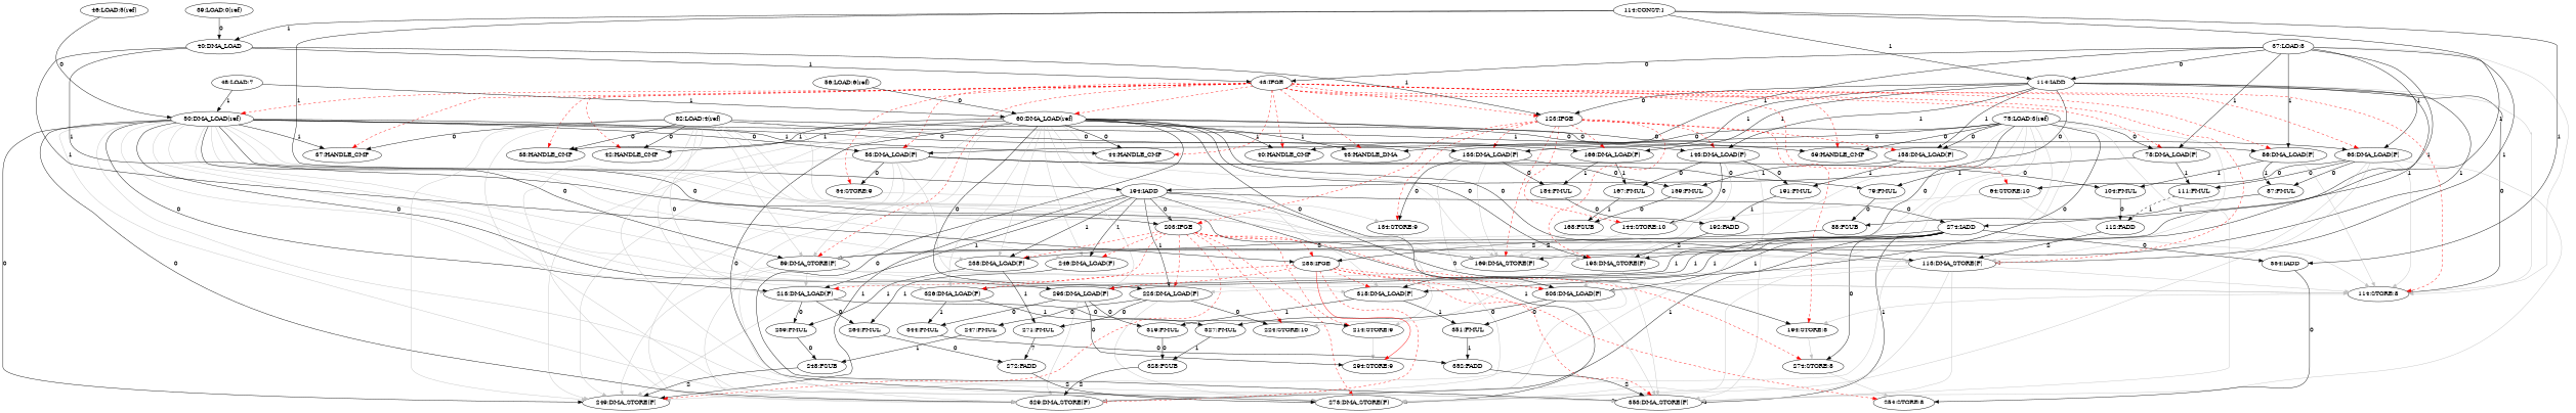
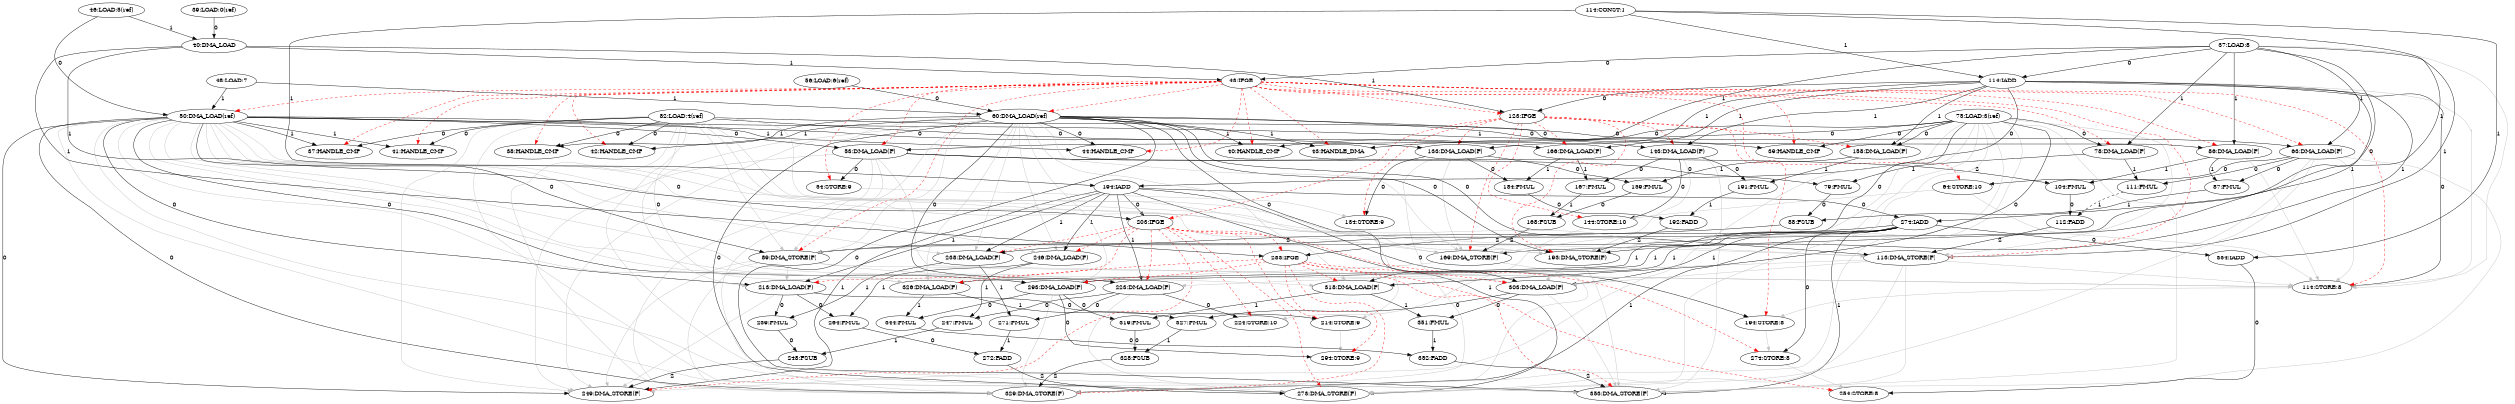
  digraph {
    "114:IADD"
    "114:STORE:8"
    "123:IFGE"
    "194:IADD"
    "193:DMA_STORE(F)"
    "143:DMA_LOAD(F)"
    "133:DMA_LOAD(F)"
    "169:DMA_STORE(F)"
    "158:DMA_LOAD(F)"
    "166:DMA_LOAD(F)"
    "194:STORE:8"
    "203:IFGE"
    "134:STORE:9"
    "144:STORE:10"
    "249:DMA_STORE(F)"
    "273:DMA_STORE(F)"
    "213:DMA_LOAD(F)"
    "223:DMA_LOAD(F)"
    "238:DMA_LOAD(F)"
    "246:DMA_LOAD(F)"
    "274:IADD"
    "353:DMA_STORE(F)"
    "303:DMA_LOAD(F)"
    "167:FMUL"
    "191:FMUL"
    "329:DMA_STORE(F)"
    "159:FMUL"
    "184:FMUL"
    "293:DMA_LOAD(F)"
    "274:STORE:8"
    "37:LOAD:8"
    "43:IFGE"
    "53:DMA_LOAD(F)"
    "63:DMA_LOAD(F)"
    "78:DMA_LOAD(F)"
    "86:DMA_LOAD(F)"
    "89:DMA_STORE(F)"
    "113:DMA_STORE(F)"
    "50:DMA_LOAD(ref)"
    "60:DMA_LOAD(ref)"
    "54:STORE:9"
    "64:STORE:10"
    "37:HANDLE_CMP"
    "38:HANDLE_CMP"
    "39:HANDLE_CMP"
    "40:HANDLE_CMP"
+   "41:HANDLE_CMP"
    "42:HANDLE_CMP"
    n49 [label="43:HANDLE_DMA"]
    "44:HANDLE_CMP"
    "79:FMUL"
    "104:FMUL"
    "87:FMUL"
    "111:FMUL"
    "318:DMA_LOAD(F)"
    "326:DMA_LOAD(F)"
    "88:FSUB"
    "112:FADD"
    "214:STORE:9"
    "239:FMUL"
    "264:FMUL"
    "294:STORE:9"
    "319:FMUL"
    "344:FMUL"
    "224:STORE:10"
    "247:FMUL"
    "271:FMUL"
    "327:FMUL"
    "351:FMUL"
    "40:DMA_LOAD"
    "283:IFGE"
    n72 [label="254:STORE:8"]
    "75:LOAD:3(ref)"
    "82:LOAD:4(ref)"
    "114:CONST:1"
    "354:IADD"
    "39:LOAD:0(ref)"
    "46:LOAD:5(ref)"
    "48:LOAD:7"
    "56:LOAD:6(ref)"
    "192:FADD"
    "168:FSUB"
    "248:FSUB"
    "272:FADD"
    "328:FSUB"
    "352:FADD"
    "114:IADD" -> "114:STORE:8" [label=0]
    "114:IADD" -> "114:STORE:8" [color=gray]
    "114:IADD" -> "123:IFGE" [label=0]
    "114:IADD" -> "194:IADD" [label=0]
    "114:IADD" -> "193:DMA_STORE(F)" [label=1]
    "114:IADD" -> "143:DMA_LOAD(F)" [label=1]
    "114:IADD" -> "133:DMA_LOAD(F)" [label=1]
    "114:IADD" -> "169:DMA_STORE(F)" [label=1]
    "114:IADD" -> "158:DMA_LOAD(F)" [label=1]
    "114:IADD" -> "166:DMA_LOAD(F)" [label=1]
    "114:STORE:8" -> "194:STORE:8" [color=gray]
    "123:IFGE" -> "193:DMA_STORE(F)" [color=red style=dashed]
    "123:IFGE" -> "143:DMA_LOAD(F)" [color=red style=dashed]
    "123:IFGE" -> "133:DMA_LOAD(F)" [color=red style=dashed]
    "123:IFGE" -> "169:DMA_STORE(F)" [color=red style=dashed]
    "123:IFGE" -> "158:DMA_LOAD(F)" [color=red style=dashed]
    "123:IFGE" -> "166:DMA_LOAD(F)" [color=red style=dashed]
    "123:IFGE" -> "194:STORE:8" [color=red style=dashed]
    "123:IFGE" -> "203:IFGE" [color=red style=dashed]
    "123:IFGE" -> "134:STORE:9" [color=red style=dashed]
    "123:IFGE" -> "144:STORE:10" [color=red style=dashed]
    "194:IADD" -> "194:STORE:8" [label=0]
    "194:IADD" -> "203:IFGE" [label=0]
    "194:IADD" -> "249:DMA_STORE(F)" [label=1]
    "194:IADD" -> "273:DMA_STORE(F)" [label=1]
    "194:IADD" -> "213:DMA_LOAD(F)" [label=1]
    "194:IADD" -> "223:DMA_LOAD(F)" [label=1]
    "194:IADD" -> "238:DMA_LOAD(F)" [label=1]
    "194:IADD" -> "246:DMA_LOAD(F)" [label=1]
    "194:IADD" -> "274:IADD" [label=0]
    "193:DMA_STORE(F)" -> "353:DMA_STORE(F)" [color=gray]
    "193:DMA_STORE(F)" -> "303:DMA_LOAD(F)" [color=gray]
    "143:DMA_LOAD(F)" -> "193:DMA_STORE(F)" [color=gray]
    "143:DMA_LOAD(F)" -> "144:STORE:10" [label=0]
    "143:DMA_LOAD(F)" -> "353:DMA_STORE(F)" [color=gray]
    "143:DMA_LOAD(F)" -> "167:FMUL" [label=0]
    "143:DMA_LOAD(F)" -> "191:FMUL" [label=0]
    "133:DMA_LOAD(F)" -> "169:DMA_STORE(F)" [color=gray]
    "133:DMA_LOAD(F)" -> "134:STORE:9" [label=0]
    "133:DMA_LOAD(F)" -> "329:DMA_STORE(F)" [color=gray]
    "133:DMA_LOAD(F)" -> "159:FMUL" [label=0]
    "133:DMA_LOAD(F)" -> "184:FMUL" [label=0]
    "169:DMA_STORE(F)" -> "329:DMA_STORE(F)" [color=gray]
    "169:DMA_STORE(F)" -> "293:DMA_LOAD(F)" [color=gray]
    "158:DMA_LOAD(F)" -> "191:FMUL" [label=1]
    "158:DMA_LOAD(F)" -> "159:FMUL" [label=1]
    "166:DMA_LOAD(F)" -> "167:FMUL" [label=1]
    "166:DMA_LOAD(F)" -> "184:FMUL" [label=1]
    "194:STORE:8" -> "274:STORE:8" [color=gray]
    "203:IFGE" -> "249:DMA_STORE(F)" [color=red style=dashed]
    "203:IFGE" -> "273:DMA_STORE(F)" [color=red style=dashed]
    "203:IFGE" -> "213:DMA_LOAD(F)" [color=red style=dashed]
    "203:IFGE" -> "223:DMA_LOAD(F)" [color=red style=dashed]
    "203:IFGE" -> "238:DMA_LOAD(F)" [color=red style=dashed]
    "203:IFGE" -> "246:DMA_LOAD(F)" [color=red style=dashed]
    "203:IFGE" -> "274:STORE:8" [color=red style=dashed]
    "203:IFGE" -> "214:STORE:9" [color=red style=dashed]
    "203:IFGE" -> "224:STORE:10" [color=red style=dashed]
    "203:IFGE" -> "283:IFGE" [color=red style=dashed]
    "134:STORE:9" -> "214:STORE:9" [color=gray]
    "144:STORE:10" -> "224:STORE:10" [color=gray]
    "213:DMA_LOAD(F)" -> "249:DMA_STORE(F)" [color=gray]
    "213:DMA_LOAD(F)" -> "214:STORE:9" [label=0]
    "213:DMA_LOAD(F)" -> "239:FMUL" [label=0]
    "213:DMA_LOAD(F)" -> "264:FMUL" [label=0]
    "223:DMA_LOAD(F)" -> "273:DMA_STORE(F)" [color=gray]
    "223:DMA_LOAD(F)" -> "224:STORE:10" [label=0]
    "223:DMA_LOAD(F)" -> "247:FMUL" [label=0]
    "223:DMA_LOAD(F)" -> "271:FMUL" [label=0]
    "238:DMA_LOAD(F)" -> "239:FMUL" [label=1]
    "238:DMA_LOAD(F)" -> "271:FMUL" [label=1]
    "246:DMA_LOAD(F)" -> "264:FMUL" [label=1]
+   "246:DMA_LOAD(F)" -> "247:FMUL" [label=1]
    "274:IADD" -> "353:DMA_STORE(F)" [label=1]
    "274:IADD" -> "303:DMA_LOAD(F)" [label=1]
    "274:IADD" -> "329:DMA_STORE(F)" [label=1]
    "274:IADD" -> "293:DMA_LOAD(F)" [label=1]
    "274:IADD" -> "274:STORE:8" [label=0]
    "274:IADD" -> "318:DMA_LOAD(F)" [label=1]
    "274:IADD" -> "326:DMA_LOAD(F)" [label=1]
    "274:IADD" -> "283:IFGE" [label=2]
    "274:IADD" -> "354:IADD" [label=0]
    "303:DMA_LOAD(F)" -> "353:DMA_STORE(F)" [color=gray]
    "303:DMA_LOAD(F)" -> "327:FMUL" [label=0]
    "303:DMA_LOAD(F)" -> "351:FMUL" [label=0]
    "167:FMUL" -> "168:FSUB" [label=1]
    "191:FMUL" -> "192:FADD" [label=1]
    "159:FMUL" -> "168:FSUB" [label=0]
    "184:FMUL" -> "192:FADD" [label=0]
    "293:DMA_LOAD(F)" -> "329:DMA_STORE(F)" [color=gray]
    "293:DMA_LOAD(F)" -> "294:STORE:9" [label=0]
    "293:DMA_LOAD(F)" -> "319:FMUL" [label=0]
    "293:DMA_LOAD(F)" -> "344:FMUL" [label=0]
    "274:STORE:8" -> n72 [color=gray]
    "37:LOAD:8" -> "114:IADD" [label=0]
    "37:LOAD:8" -> "114:STORE:8" [color=gray]
    "37:LOAD:8" -> "43:IFGE" [label=0]
    "37:LOAD:8" -> "53:DMA_LOAD(F)" [label=1]
    "37:LOAD:8" -> "63:DMA_LOAD(F)" [label=1]
    "37:LOAD:8" -> "78:DMA_LOAD(F)" [label=1]
    "37:LOAD:8" -> "86:DMA_LOAD(F)" [label=1]
-   "37:LOAD:8" -> "89:DMA_STORE(F)" [label=1]
+   "37:LOAD:8" -> "89:DMA_STORE(F)" [label=0]
    "37:LOAD:8" -> "113:DMA_STORE(F)" [label=1]
    "43:IFGE" -> "114:STORE:8" [color=red style=dashed]
    "43:IFGE" -> "123:IFGE" [color=red style=dashed]
    "43:IFGE" -> "53:DMA_LOAD(F)" [color=red style=dashed]
    "43:IFGE" -> "63:DMA_LOAD(F)" [color=red style=dashed]
    "43:IFGE" -> "78:DMA_LOAD(F)" [color=red style=dashed]
    "43:IFGE" -> "86:DMA_LOAD(F)" [color=red style=dashed]
    "43:IFGE" -> "89:DMA_STORE(F)" [color=red style=dashed]
    "43:IFGE" -> "113:DMA_STORE(F)" [color=red style=dashed]
    "43:IFGE" -> "50:DMA_LOAD(ref)" [color=red style=dashed]
    "43:IFGE" -> "60:DMA_LOAD(ref)" [color=red style=dashed]
    "43:IFGE" -> "54:STORE:9" [color=red style=dashed]
    "43:IFGE" -> "64:STORE:10" [color=red style=dashed]
    "43:IFGE" -> "37:HANDLE_CMP" [color=red style=dashed]
    "43:IFGE" -> "38:HANDLE_CMP" [color=red style=dashed]
    "43:IFGE" -> "39:HANDLE_CMP" [color=red style=dashed]
    "43:IFGE" -> "40:HANDLE_CMP" [color=red style=dashed]
+   "43:IFGE" -> "41:HANDLE_CMP" [color=red style=dashed]
    "43:IFGE" -> "42:HANDLE_CMP" [color=red style=dashed]
    "43:IFGE" -> n49 [color=red style=dashed]
    "43:IFGE" -> "44:HANDLE_CMP" [color=red style=dashed]
    "53:DMA_LOAD(F)" -> "114:STORE:8" [color=gray]
    "53:DMA_LOAD(F)" -> "249:DMA_STORE(F)" [color=gray]
    "53:DMA_LOAD(F)" -> "329:DMA_STORE(F)" [color=gray]
    "53:DMA_LOAD(F)" -> "89:DMA_STORE(F)" [color=gray]
    "53:DMA_LOAD(F)" -> "54:STORE:9" [label=0]
    "53:DMA_LOAD(F)" -> "79:FMUL" [label=0]
-   "53:DMA_LOAD(F)" -> "104:FMUL" [label=0]
+   "53:DMA_LOAD(F)" -> "104:FMUL" [label=2]
    "63:DMA_LOAD(F)" -> "114:STORE:8" [color=gray]
    "63:DMA_LOAD(F)" -> "273:DMA_STORE(F)" [color=gray]
    "63:DMA_LOAD(F)" -> "353:DMA_STORE(F)" [color=gray]
    "63:DMA_LOAD(F)" -> "113:DMA_STORE(F)" [color=gray]
    "63:DMA_LOAD(F)" -> "64:STORE:10" [label=0]
    "63:DMA_LOAD(F)" -> "87:FMUL" [label=0]
    "63:DMA_LOAD(F)" -> "111:FMUL" [label=0]
    "78:DMA_LOAD(F)" -> "79:FMUL" [label=1]
    "78:DMA_LOAD(F)" -> "111:FMUL" [label=1]
    "86:DMA_LOAD(F)" -> "114:STORE:8" [color=gray]
    "86:DMA_LOAD(F)" -> "104:FMUL" [label=1]
    "86:DMA_LOAD(F)" -> "87:FMUL" [label=1]
    "89:DMA_STORE(F)" -> "114:STORE:8" [color=gray]
    "89:DMA_STORE(F)" -> "249:DMA_STORE(F)" [color=gray]
    "89:DMA_STORE(F)" -> "213:DMA_LOAD(F)" [color=gray]
    "89:DMA_STORE(F)" -> "329:DMA_STORE(F)" [color=gray]
    "89:DMA_STORE(F)" -> "293:DMA_LOAD(F)" [color=gray]
    "113:DMA_STORE(F)" -> "114:STORE:8" [color=gray]
    "113:DMA_STORE(F)" -> "273:DMA_STORE(F)" [color=gray]
    "113:DMA_STORE(F)" -> "223:DMA_LOAD(F)" [color=gray]
    "113:DMA_STORE(F)" -> "353:DMA_STORE(F)" [color=gray]
    "113:DMA_STORE(F)" -> "303:DMA_LOAD(F)" [color=gray]
    "50:DMA_LOAD(ref)" -> "193:DMA_STORE(F)" [color=gray]
    "50:DMA_LOAD(ref)" -> "133:DMA_LOAD(F)" [label=0]
-   "50:DMA_LOAD(ref)" -> "169:DMA_STORE(F)" [label=0]
+   "50:DMA_LOAD(ref)" -> "169:DMA_STORE(F)" [label=0 color=gray]
    "50:DMA_LOAD(ref)" -> "249:DMA_STORE(F)" [label=0]
    "50:DMA_LOAD(ref)" -> "273:DMA_STORE(F)" [color=gray]
    "50:DMA_LOAD(ref)" -> "213:DMA_LOAD(F)" [label=0]
    "50:DMA_LOAD(ref)" -> "223:DMA_LOAD(F)" [color=gray]
    "50:DMA_LOAD(ref)" -> "238:DMA_LOAD(F)" [color=gray]
    "50:DMA_LOAD(ref)" -> "246:DMA_LOAD(F)" [color=gray]
    "50:DMA_LOAD(ref)" -> "353:DMA_STORE(F)" [color=gray]
    "50:DMA_LOAD(ref)" -> "303:DMA_LOAD(F)" [color=gray]
    "50:DMA_LOAD(ref)" -> "329:DMA_STORE(F)" [label=0]
    "50:DMA_LOAD(ref)" -> "293:DMA_LOAD(F)" [label=0]
    "50:DMA_LOAD(ref)" -> "53:DMA_LOAD(F)" [label=0]
    "50:DMA_LOAD(ref)" -> "89:DMA_STORE(F)" [label=0]
    "50:DMA_LOAD(ref)" -> "113:DMA_STORE(F)" [color=gray]
    "50:DMA_LOAD(ref)" -> "37:HANDLE_CMP" [label=1]
    "50:DMA_LOAD(ref)" -> "39:HANDLE_CMP" [label=1]
+   "50:DMA_LOAD(ref)" -> "41:HANDLE_CMP" [label=1]
    "50:DMA_LOAD(ref)" -> "44:HANDLE_CMP" [label=1]
    "50:DMA_LOAD(ref)" -> "318:DMA_LOAD(F)" [color=gray]
    "50:DMA_LOAD(ref)" -> "326:DMA_LOAD(F)" [color=gray]
    "60:DMA_LOAD(ref)" -> "193:DMA_STORE(F)" [label=0]
    "60:DMA_LOAD(ref)" -> "143:DMA_LOAD(F)" [label=0]
    "60:DMA_LOAD(ref)" -> "169:DMA_STORE(F)" [color=gray]
    "60:DMA_LOAD(ref)" -> "249:DMA_STORE(F)" [color=gray]
    "60:DMA_LOAD(ref)" -> "273:DMA_STORE(F)" [label=0]
    "60:DMA_LOAD(ref)" -> "213:DMA_LOAD(F)" [color=gray]
    "60:DMA_LOAD(ref)" -> "223:DMA_LOAD(F)" [label=0]
    "60:DMA_LOAD(ref)" -> "238:DMA_LOAD(F)" [color=gray]
    "60:DMA_LOAD(ref)" -> "246:DMA_LOAD(F)" [color=gray]
    "60:DMA_LOAD(ref)" -> "353:DMA_STORE(F)" [label=0]
    "60:DMA_LOAD(ref)" -> "303:DMA_LOAD(F)" [label=0]
    "60:DMA_LOAD(ref)" -> "329:DMA_STORE(F)" [color=gray]
    "60:DMA_LOAD(ref)" -> "293:DMA_LOAD(F)" [color=gray]
    "60:DMA_LOAD(ref)" -> "63:DMA_LOAD(F)" [label=0]
    "60:DMA_LOAD(ref)" -> "89:DMA_STORE(F)" [color=gray]
    "60:DMA_LOAD(ref)" -> "113:DMA_STORE(F)" [label=0]
    "60:DMA_LOAD(ref)" -> "38:HANDLE_CMP" [label=1]
    "60:DMA_LOAD(ref)" -> "40:HANDLE_CMP" [label=1]
    "60:DMA_LOAD(ref)" -> "42:HANDLE_CMP" [label=1]
    "60:DMA_LOAD(ref)" -> n49 [label=1]
    "60:DMA_LOAD(ref)" -> "44:HANDLE_CMP" [label=0]
    "60:DMA_LOAD(ref)" -> "318:DMA_LOAD(F)" [color=gray]
    "60:DMA_LOAD(ref)" -> "326:DMA_LOAD(F)" [color=gray]
    "54:STORE:9" -> "134:STORE:9" [color=gray]
    "64:STORE:10" -> "114:STORE:8" [color=gray]
    "64:STORE:10" -> "144:STORE:10" [color=gray]
    "79:FMUL" -> "88:FSUB" [label=0]
    "104:FMUL" -> "112:FADD" [label=0]
    "87:FMUL" -> "88:FSUB" [label=1]
    "111:FMUL" -> "112:FADD" [label=1 style=dashed]
    "318:DMA_LOAD(F)" -> "319:FMUL" [label=1]
    "318:DMA_LOAD(F)" -> "351:FMUL" [label=1]
    "326:DMA_LOAD(F)" -> "344:FMUL" [label=1]
    "326:DMA_LOAD(F)" -> "327:FMUL" [label=1]
    "88:FSUB" -> "89:DMA_STORE(F)" [label=2]
    "112:FADD" -> "113:DMA_STORE(F)" [label=2]
    "214:STORE:9" -> "294:STORE:9" [color=gray]
    "239:FMUL" -> "248:FSUB" [label=0]
    "264:FMUL" -> "272:FADD" [label=0]
    "319:FMUL" -> "328:FSUB" [label=0]
    "344:FMUL" -> "352:FADD" [label=0]
    "247:FMUL" -> "248:FSUB" [label=1]
-   "271:FMUL" -> "272:FADD" [label=7]
+   "271:FMUL" -> "272:FADD" [label=1]
    "327:FMUL" -> "328:FSUB" [label=1]
    "351:FMUL" -> "352:FADD" [label=1]
    "40:DMA_LOAD" -> "123:IFGE" [label=1]
    "40:DMA_LOAD" -> "203:IFGE" [label=1]
    "40:DMA_LOAD" -> "43:IFGE" [label=1]
    "40:DMA_LOAD" -> "283:IFGE" [label=1]
    "283:IFGE" -> "353:DMA_STORE(F)" [color=red style=dashed]
    "283:IFGE" -> "303:DMA_LOAD(F)" [color=red style=dashed]
    "283:IFGE" -> "329:DMA_STORE(F)" [color=red style=dashed]
    "283:IFGE" -> "293:DMA_LOAD(F)" [color=red style=dashed]
    "283:IFGE" -> "318:DMA_LOAD(F)" [color=red style=dashed]
    "283:IFGE" -> "326:DMA_LOAD(F)" [color=red style=dashed]
-   "283:IFGE" -> "294:STORE:9" [color=red style=solid]
+   "283:IFGE" -> "294:STORE:9" [color=red style=dashed]
    "283:IFGE" -> n72 [color=red style=dashed]
    "75:LOAD:3(ref)" -> "193:DMA_STORE(F)" [color=gray]
    "75:LOAD:3(ref)" -> "169:DMA_STORE(F)" [color=gray]
    "75:LOAD:3(ref)" -> "158:DMA_LOAD(F)" [label=0]
    "75:LOAD:3(ref)" -> "249:DMA_STORE(F)" [color=gray]
    "75:LOAD:3(ref)" -> "273:DMA_STORE(F)" [color=gray]
    "75:LOAD:3(ref)" -> "238:DMA_LOAD(F)" [label=0]
    "75:LOAD:3(ref)" -> "353:DMA_STORE(F)" [color=gray]
    "75:LOAD:3(ref)" -> "329:DMA_STORE(F)" [color=gray]
    "75:LOAD:3(ref)" -> "78:DMA_LOAD(F)" [label=0]
    "75:LOAD:3(ref)" -> "89:DMA_STORE(F)" [color=gray]
    "75:LOAD:3(ref)" -> "113:DMA_STORE(F)" [color=gray]
    "75:LOAD:3(ref)" -> "39:HANDLE_CMP" [label=0]
    "75:LOAD:3(ref)" -> "40:HANDLE_CMP" [label=0]
    "75:LOAD:3(ref)" -> n49 [label=0]
    "75:LOAD:3(ref)" -> "318:DMA_LOAD(F)" [label=0]
    "82:LOAD:4(ref)" -> "193:DMA_STORE(F)" [color=gray]
    "82:LOAD:4(ref)" -> "169:DMA_STORE(F)" [color=gray]
    "82:LOAD:4(ref)" -> "166:DMA_LOAD(F)" [label=0]
    "82:LOAD:4(ref)" -> "249:DMA_STORE(F)" [color=gray]
    "82:LOAD:4(ref)" -> "273:DMA_STORE(F)" [color=gray]
    "82:LOAD:4(ref)" -> "353:DMA_STORE(F)" [color=gray]
    "82:LOAD:4(ref)" -> "329:DMA_STORE(F)" [color=gray]
    "82:LOAD:4(ref)" -> "86:DMA_LOAD(F)" [label=0]
    "82:LOAD:4(ref)" -> "89:DMA_STORE(F)" [color=gray]
    "82:LOAD:4(ref)" -> "113:DMA_STORE(F)" [color=gray]
    "82:LOAD:4(ref)" -> "37:HANDLE_CMP" [label=0]
    "82:LOAD:4(ref)" -> "38:HANDLE_CMP" [label=0]
+   "82:LOAD:4(ref)" -> "41:HANDLE_CMP" [label=0]
    "82:LOAD:4(ref)" -> "42:HANDLE_CMP" [label=0]
    "82:LOAD:4(ref)" -> "326:DMA_LOAD(F)" [color=gray label=0]
    "114:CONST:1" -> "114:IADD" [label=1]
    "114:CONST:1" -> "194:IADD" [label=1]
    "114:CONST:1" -> "274:IADD" [label=1]
-   "114:CONST:1" -> "40:DMA_LOAD" [label=1]
+   "46:LOAD:5(ref)" -> "40:DMA_LOAD" [label=1]
    "114:CONST:1" -> "354:IADD" [label=1]
    "354:IADD" -> n72 [label=0]
    "39:LOAD:0(ref)" -> "40:DMA_LOAD" [label=0]
    "46:LOAD:5(ref)" -> "50:DMA_LOAD(ref)" [label=0]
    "48:LOAD:7" -> "50:DMA_LOAD(ref)" [label=1]
    "48:LOAD:7" -> "60:DMA_LOAD(ref)" [label=1]
    "56:LOAD:6(ref)" -> "60:DMA_LOAD(ref)" [label=0]
    "192:FADD" -> "193:DMA_STORE(F)" [label=2]
-   "168:FSUB" -> "169:DMA_STORE(F)" [label=2 color=gray]
+   "168:FSUB" -> "169:DMA_STORE(F)" [label=2]
    "248:FSUB" -> "249:DMA_STORE(F)" [label=2]
    "272:FADD" -> "273:DMA_STORE(F)" [label=2]
    "328:FSUB" -> "329:DMA_STORE(F)" [label=2]
    "352:FADD" -> "353:DMA_STORE(F)" [label=2]
  }
